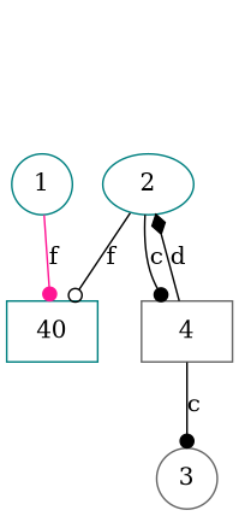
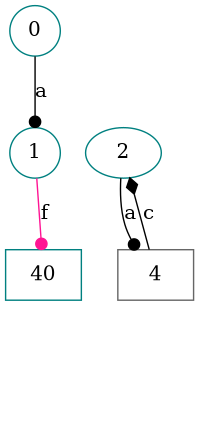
  strict digraph {
    node [color=teal shape=circle]
    edge [arrowhead=dot color=black]
+   0
    1
    n3 [label=40 shape=box]
    4 [color=gray40 shape=box]
-   3 [color=gray40]
    n6 [label=2 shape=ellipse]
+   0 -> 1 [label=a]
    1 -> n3 [color=deeppink label=f]
-   4 -> 3 [label=c]
-   4 -> n6 [arrowhead=diamond label=d]
-   n6 -> n3 [arrowhead=odot label=f]
-   n6 -> 4 [label=c]
+   4 -> n6 [arrowhead=diamond label=c]
+   n6 -> 4 [label=a]
  }
